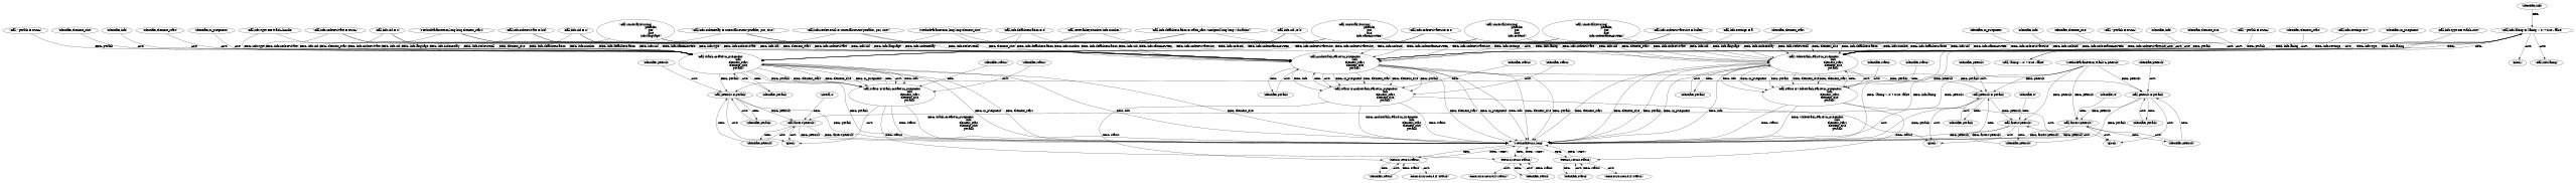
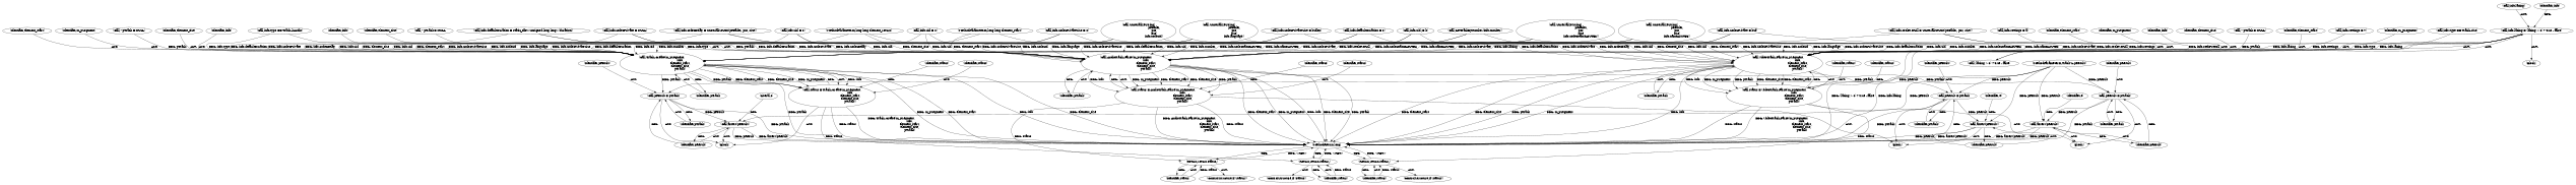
  digraph {
    n1 [label="(Call,info.lacing = (lacing > 0) ? true : false)"]
    n2 [label="(Call,VideoTrack::Parse(m_pSegment,\n                                              info,\n                                              element_start,\n                                              element_size,\n                                              pTrack))"]
    n3 [label="(Call,AudioTrack::Parse(m_pSegment,\n                                              info,\n                                              element_start,\n                                              element_size,\n                                              pTrack))"]
    n4 [label="(Call,Track::Create(m_pSegment,\n                                          info,\n                                          element_start,\n                                          element_size,\n                                          pTrack))"]
    n5 [label="(Call,(lacing > 0) ? true : false)"]
    n6 [label="(MethodReturn,long)"]
    n7 [label="(Block,)"]
    n8 [label="(Call,status = VideoTrack::Parse(m_pSegment,\n                                              info,\n                                              element_start,\n                                              element_size,\n                                              pTrack))"]
    n9 [label="(Call,pResult = pTrack)"]
    n10 [label="(Identifier,pTrack)"]
    n11 [label="(Call,status = AudioTrack::Parse(m_pSegment,\n                                              info,\n                                              element_start,\n                                              element_size,\n                                              pTrack))"]
    n12 [label="(Call,pResult = pTrack)"]
    n13 [label="(Identifier,pTrack)"]
    n14 [label="(Call,status = Track::Create(m_pSegment,\n                                          info,\n                                          element_start,\n                                          element_size,\n                                          pTrack))"]
    n15 [label="(Call,pResult = pTrack)"]
    n16 [label="(Identifier,pTrack)"]
    n17 [label="(Return,return status;)"]
    n18 [label="(Return,return status;)"]
    n19 [label="(Return,return status;)"]
    n20 [label="(Block,)"]
    n21 [label="(Call,assert(pResult))"]
    n22 [label="(Identifier,pTrack)"]
    n23 [label="(Identifier,status)"]
    n24 [label="(ControlStructure,if (status))"]
    n25 [label="(Identifier,pResult)"]
    n26 [label="(Block,)"]
    n27 [label="(Call,assert(pResult))"]
    n28 [label="(Identifier,pTrack)"]
    n29 [label="(Identifier,status)"]
    n30 [label="(ControlStructure,if (status))"]
    n31 [label="(Identifier,pResult)"]
    n32 [label="(Block,)"]
    n33 [label="(Call,assert(pResult))"]
    n34 [label="(Identifier,pTrack)"]
    n35 [label="(ControlStructure,if (status))"]
    n36 [label="(Identifier,status)"]
    n37 [label="(Identifier,pResult)"]
    n38 [label="(Identifier,status)"]
    n39 [label="(MethodParameterIn,long long element_start)"]
    n40 [label="(Identifier,info)"]
    n41 [label="(Call,info.settings = a)"]
    n42 [label="(Identifier,status)"]
    n43 [label="(Call,info.type == Track::kAudio)"]
    n44 [label="(Call,GetTrackByNumber(info.number))"]
    n45 [label="(Call,* pTrack = NULL)"]
    n46 [label="(Identifier,status)"]
    n47 [label="(Literal,0)"]
    n48 [label="(Call,UnserializeString(\n                                    pReader,\n                                    pos,\n                                    size,\n                                    info.codecNameAsUTF8))"]
    n49 [label="(Call,info.uid |= b)"]
    n50 [label="(Identifier,element_start)"]
    n51 [label="(Identifier,m_pSegment)"]
    n52 [label="(Identifier,info)"]
    n53 [label="(Identifier,status)"]
    n54 [label="(Identifier,element_size)"]
    n55 [label="(Call,info.uid = 0)"]
    n56 [label="(Identifier,info)"]
    n57 [label="(Call,info.codecPrivateSize = buflen)"]
    n58 [label="(Call,info.defaultDuration = 0)"]
    n59 [label="(Call,* pTrack = NULL)"]
    n60 [label="(Identifier,e)"]
    n61 [label="(Identifier,element_size)"]
    n62 [label="(Identifier,element_start)"]
    n63 [label="(Identifier,pResult)"]
    n64 [label="(Call,info.lacing)"]
    n65 [label="(Identifier,pResult)"]
    n66 [label="(Call,info.uid = 0)"]
    n67 [label="(Call,UnserializeString(\n                                    pReader,\n                                    pos,\n                                    size,\n                                    info.language))"]
    n68 [label="(Call,info.codecPrivate = buf)"]
    n69 [label="(Identifier,m_pSegment)"]
    n70 [label="(Call,info.settings = v)"]
    n71 [label="(Identifier,pResult)"]
    n72 [label="(Identifier,element_size)"]
    n73 [label="(Call,info.seekPreRoll = UnserializeUInt(pReader, pos, size))"]
    n74 [label="(Call,info.codecDelay = UnserializeUInt(pReader, pos, size))"]
    n75 [label="(Identifier,info)"]
    n76 [label="(Call,info.defaultDuration = static_cast<unsigned long long>(duration))"]
    n77 [label="(Call,UnserializeString(\n                                    pReader,\n                                    pos,\n                                    size,\n                                    info.codecId))"]
    n78 [label="(Call,UnserializeString(\n                                    pReader,\n                                    pos,\n                                    size,\n                                    info.nameAsUTF8))"]
    n79 [label="(Call,info.codecPrivateSize = 0)"]
    n80 [label="(Identifier,m_pSegment)"]
    n81 [label="(Identifier,e)"]
-   n82 [label="(MethodParameterIn,long long element_size)"]
+   n82 [label="(MethodParameterIn,long long element_return)"]
    n83 [label="(Identifier,element_start)"]
    n84 [label="(Identifier,status)"]
    n85 [label="(Call,* pTrack = NULL)"]
    n86 [label="(Identifier,status)"]
    n87 [label="(Call,info.type == Track::size)"]
    n88 [label="(Call,info.codecPrivate = NULL)"]
    n89 [label="(MethodParameterIn,Track*& pResult)"]
    n1 -> n2 [label="DDG: info.lacing"]
    n1 -> n3 [label="DDG: info.lacing"]
    n1 -> n4 [label="DDG: info.lacing"]
-   n1 -> n5 [label="CFG: "]
+   n1 -> n5 [label="AST: "]
    n1 -> n6 [label="DDG: (lacing > 0) ? true : false"]
    n1 -> n6 [label="DDG: info.lacing"]
    n1 -> n7 [label="AST: "]
    n2 -> n6 [label="DDG: element_size"]
    n2 -> n6 [label="DDG: element_start"]
    n2 -> n6 [label="DDG: pTrack"]
    n2 -> n6 [label="DDG: m_pSegment"]
    n2 -> n6 [label="DDG: info"]
    n2 -> n8 [label="AST: "]
    n2 -> n8 [label="DDG: info"]
    n2 -> n8 [label="DDG: m_pSegment"]
    n2 -> n8 [label="DDG: pTrack"]
    n2 -> n8 [label="DDG: element_size"]
    n2 -> n8 [label="DDG: element_start"]
    n2 -> n9 [label="DDG: pTrack"]
    n2 -> n10 [label="CFG: "]
    n3 -> n6 [label="DDG: element_size"]
    n3 -> n6 [label="DDG: m_pSegment"]
    n3 -> n6 [label="DDG: pTrack"]
    n3 -> n6 [label="DDG: element_start"]
    n3 -> n6 [label="DDG: info"]
    n3 -> n11 [label="AST: "]
    n3 -> n11 [label="DDG: m_pSegment"]
    n3 -> n11 [label="DDG: element_start"]
    n3 -> n11 [label="DDG: element_size"]
    n3 -> n11 [label="DDG: pTrack"]
    n3 -> n11 [label="DDG: info"]
    n3 -> n12 [label="DDG: pTrack"]
    n3 -> n13 [label="CFG: "]
    n4 -> n6 [label="DDG: element_size"]
    n4 -> n6 [label="DDG: pTrack"]
    n4 -> n6 [label="DDG: m_pSegment"]
    n4 -> n6 [label="DDG: element_start"]
    n4 -> n6 [label="DDG: info"]
    n4 -> n14 [label="AST: "]
    n4 -> n14 [label="DDG: info"]
    n4 -> n14 [label="DDG: pTrack"]
    n4 -> n14 [label="DDG: element_start"]
    n4 -> n14 [label="DDG: element_size"]
    n4 -> n14 [label="DDG: m_pSegment"]
    n4 -> n15 [label="DDG: pTrack"]
    n4 -> n16 [label="CFG: "]
-   n5 -> n1 [label="DDG: "]
+   n5 -> n1 [label="AST: "]
    n6 -> n17 [label="CFG: "]
    n6 -> n18 [label="CFG: "]
    n6 -> n19 [label="CFG: "]
    n8 -> n2 [label="CFG: "]
    n8 -> n6 [label="DDG: VideoTrack::Parse(m_pSegment,\n                                              info,\n                                              element_start,\n                                              element_size,\n                                              pTrack)"]
    n8 -> n6 [label="DDG: status"]
    n8 -> n17 [label="DDG: status"]
    n8 -> n20 [label="AST: "]
    n9 -> n6 [label="DDG: pTrack"]
    n9 -> n20 [label="AST: "]
    n9 -> n21 [label="DDG: pResult"]
    n9 -> n22 [label="CFG: "]
    n10 -> n2 [label="AST: "]
    n11 -> n3 [label="CFG: "]
    n11 -> n6 [label="DDG: AudioTrack::Parse(m_pSegment,\n                                              info,\n                                              element_start,\n                                              element_size,\n                                              pTrack)"]
    n11 -> n6 [label="DDG: status"]
    n11 -> n18 [label="DDG: status"]
    n11 -> n26 [label="AST: "]
    n12 -> n6 [label="DDG: pTrack"]
    n12 -> n26 [label="AST: "]
    n12 -> n27 [label="DDG: pResult"]
    n12 -> n28 [label="CFG: "]
    n13 -> n3 [label="AST: "]
    n14 -> n4 [label="CFG: "]
    n14 -> n6 [label="DDG: status"]
    n14 -> n6 [label="DDG: Track::Create(m_pSegment,\n                                          info,\n                                          element_start,\n                                          element_size,\n                                          pTrack)"]
    n14 -> n19 [label="DDG: status"]
    n14 -> n32 [label="AST: "]
    n15 -> n6 [label="DDG: pTrack"]
    n15 -> n32 [label="AST: "]
    n15 -> n33 [label="DDG: pResult"]
    n15 -> n34 [label="CFG: "]
    n16 -> n4 [label="AST: "]
    n17 -> n6 [label="DDG: <RET>"]
    n17 -> n23 [label="CFG: "]
    n17 -> n24 [label="AST: "]
    n18 -> n6 [label="DDG: <RET>"]
    n18 -> n29 [label="CFG: "]
    n18 -> n30 [label="AST: "]
    n19 -> n6 [label="DDG: <RET>"]
    n19 -> n35 [label="AST: "]
    n19 -> n36 [label="CFG: "]
    n21 -> n6 [label="DDG: pResult"]
    n21 -> n6 [label="DDG: assert(pResult)"]
    n21 -> n20 [label="AST: "]
    n21 -> n25 [label="CFG: "]
    n22 -> n9 [label="AST: "]
    n23 -> n17 [label="AST: "]
    n23 -> n17 [label="DDG: status"]
    n25 -> n9 [label="CFG: "]
    n25 -> n21 [label="AST: "]
    n27 -> n6 [label="DDG: pResult"]
    n27 -> n6 [label="DDG: assert(pResult)"]
    n27 -> n26 [label="AST: "]
    n27 -> n31 [label="CFG: "]
    n28 -> n12 [label="AST: "]
    n29 -> n18 [label="AST: "]
    n29 -> n18 [label="DDG: status"]
    n31 -> n12 [label="CFG: "]
    n31 -> n27 [label="AST: "]
    n33 -> n6 [label="DDG: assert(pResult)"]
    n33 -> n6 [label="DDG: pResult"]
    n33 -> n32 [label="AST: "]
    n33 -> n37 [label="CFG: "]
    n34 -> n15 [label="AST: "]
    n36 -> n19 [label="AST: "]
    n36 -> n19 [label="DDG: status"]
    n37 -> n15 [label="CFG: "]
    n37 -> n33 [label="AST: "]
    n38 -> n14 [label="AST: "]
    n39 -> n2 [label="DDG: element_start"]
    n39 -> n3 [label="DDG: element_start"]
    n39 -> n4 [label="DDG: element_start"]
    n40 -> n2 [label="AST: "]
    n41 -> n3 [label="DDG: info.settings"]
    n42 -> n8 [label="CFG: "]
    n43 -> n3 [label="DDG: info.type"]
    n43 -> n4 [label="DDG: info.type"]
    n44 -> n2 [label="DDG: info.number"]
    n44 -> n3 [label="DDG: info.number"]
    n44 -> n4 [label="DDG: info.number"]
    n45 -> n4 [label="DDG: pTrack"]
    n46 -> n11 [label="CFG: "]
    n47 -> n33 [label="CFG: "]
    n48 -> n2 [label="DDG: info.codecNameAsUTF8"]
    n48 -> n3 [label="DDG: info.codecNameAsUTF8"]
    n48 -> n4 [label="DDG: info.codecNameAsUTF8"]
    n49 -> n2 [label="DDG: info.uid"]
    n49 -> n3 [label="DDG: info.uid"]
    n49 -> n4 [label="DDG: info.uid"]
    n50 -> n3 [label="AST: "]
    n51 -> n3 [label="AST: "]
    n52 -> n3 [label="AST: "]
    n53 -> n14 [label="CFG: "]
    n54 -> n2 [label="AST: "]
    n55 -> n2 [label="DDG: info.uid"]
    n55 -> n3 [label="DDG: info.uid"]
    n55 -> n4 [label="DDG: info.uid"]
    n56 -> n4 [label="AST: "]
    n57 -> n2 [label="DDG: info.codecPrivateSize"]
    n57 -> n3 [label="DDG: info.codecPrivateSize"]
    n57 -> n4 [label="DDG: info.codecPrivateSize"]
    n58 -> n2 [label="DDG: info.defaultDuration"]
    n58 -> n3 [label="DDG: info.defaultDuration"]
    n58 -> n4 [label="DDG: info.defaultDuration"]
    n59 -> n2 [label="DDG: pTrack"]
    n60 -> n21 [label="CFG: "]
    n61 -> n4 [label="AST: "]
    n62 -> n2 [label="AST: "]
    n63 -> n9 [label="AST: "]
-   n1 -> n64 [label="AST: "]
+   n64 -> n1 [label="AST: "]
    n65 -> n15 [label="AST: "]
    n66 -> n2 [label="DDG: info.uid"]
    n66 -> n3 [label="DDG: info.uid"]
    n66 -> n4 [label="DDG: info.uid"]
    n67 -> n2 [label="DDG: info.language"]
    n67 -> n3 [label="DDG: info.language"]
    n67 -> n4 [label="DDG: info.language"]
    n68 -> n2 [label="DDG: info.codecPrivate"]
    n68 -> n3 [label="DDG: info.codecPrivate"]
    n68 -> n4 [label="DDG: info.codecPrivate"]
    n69 -> n4 [label="AST: "]
    n70 -> n2 [label="DDG: info.settings"]
    n71 -> n12 [label="AST: "]
    n72 -> n3 [label="AST: "]
    n73 -> n2 [label="DDG: info.seekPreRoll"]
    n73 -> n3 [label="DDG: info.seekPreRoll"]
    n73 -> n4 [label="DDG: info.seekPreRoll"]
    n74 -> n2 [label="DDG: info.codecDelay"]
    n74 -> n3 [label="DDG: info.codecDelay"]
    n74 -> n4 [label="DDG: info.codecDelay"]
    n75 -> n1 [label="CFG: "]
    n76 -> n2 [label="DDG: info.defaultDuration"]
    n76 -> n3 [label="DDG: info.defaultDuration"]
    n76 -> n4 [label="DDG: info.defaultDuration"]
    n77 -> n2 [label="DDG: info.codecId"]
    n77 -> n3 [label="DDG: info.codecId"]
    n77 -> n4 [label="DDG: info.codecId"]
    n78 -> n2 [label="DDG: info.nameAsUTF8"]
    n78 -> n3 [label="DDG: info.nameAsUTF8"]
    n78 -> n4 [label="DDG: info.nameAsUTF8"]
    n79 -> n2 [label="DDG: info.codecPrivateSize"]
    n79 -> n3 [label="DDG: info.codecPrivateSize"]
    n79 -> n4 [label="DDG: info.codecPrivateSize"]
    n80 -> n2 [label="AST: "]
    n81 -> n27 [label="CFG: "]
    n82 -> n2 [label="DDG: element_size"]
    n82 -> n3 [label="DDG: element_size"]
    n82 -> n4 [label="DDG: element_size"]
    n83 -> n4 [label="AST: "]
    n84 -> n8 [label="AST: "]
    n85 -> n3 [label="DDG: pTrack"]
    n86 -> n11 [label="AST: "]
    n87 -> n2 [label="DDG: info.type"]
    n88 -> n2 [label="DDG: info.codecPrivate"]
    n88 -> n3 [label="DDG: info.codecPrivate"]
    n88 -> n4 [label="DDG: info.codecPrivate"]
    n89 -> n9 [label="DDG: pResult"]
    n89 -> n12 [label="DDG: pResult"]
    n89 -> n15 [label="DDG: pResult"]
    n89 -> n21 [label="DDG: pResult"]
    n89 -> n27 [label="DDG: pResult"]
    n89 -> n33 [label="DDG: pResult"]
  }
